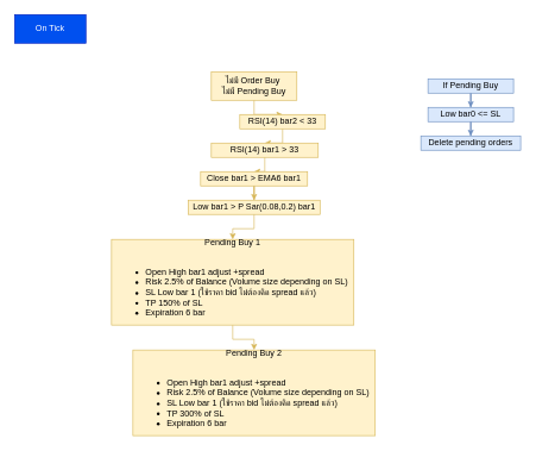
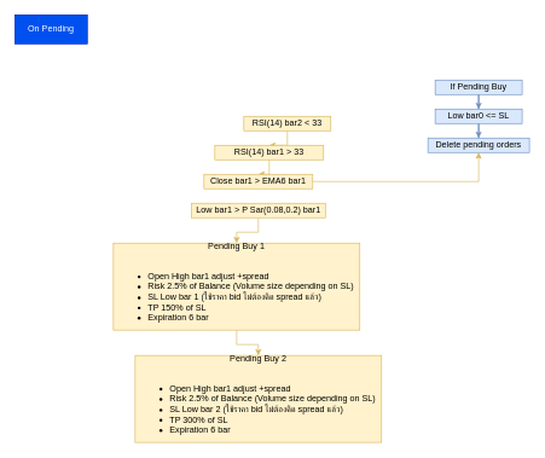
  <mxCell id="0" />
  <mxCell id="1" parent="0" />
- <mxCell id="2" value="" style="edgeStyle=orthogonalEdgeStyle;rounded=0;orthogonalLoop=1;jettySize=auto;html=1;backgroundOutline=0;fillColor=#fff2cc;strokeColor=#d6b656;" edge="1" parent="1" source="3" target="5"><mxGeometry relative="1" as="geometry"><mxPoint x="486" y="250" as="targetPoint" /></mxGeometry></mxCell>
- <mxCell id="3" value="ไม่มี Order Buy&amp;nbsp;&lt;br&gt;ไม่มี Pending Buy" style="whiteSpace=wrap;html=1;backgroundOutline=0;fillColor=#fff2cc;strokeColor=#d6b656;" vertex="1" parent="1"><mxGeometry x="296" y="100" width="120" height="40" as="geometry" /></mxCell>
  <mxCell id="4" value="" style="edgeStyle=orthogonalEdgeStyle;rounded=0;orthogonalLoop=1;jettySize=auto;html=1;backgroundOutline=0;fillColor=#fff2cc;strokeColor=#d6b656;" edge="1" parent="1" source="5" target="7"><mxGeometry relative="1" as="geometry" /></mxCell>
  <mxCell id="5" value="RSI(14) bar2 &amp;lt; 33" style="whiteSpace=wrap;html=1;backgroundOutline=0;fillColor=#fff2cc;strokeColor=#d6b656;" vertex="1" parent="1"><mxGeometry x="336" y="160" width="120" height="20" as="geometry" /></mxCell>
  <mxCell id="6" value="" style="edgeStyle=orthogonalEdgeStyle;rounded=0;orthogonalLoop=1;jettySize=auto;html=1;backgroundOutline=0;fillColor=#fff2cc;strokeColor=#d6b656;" edge="1" parent="1" source="7" target="9"><mxGeometry relative="1" as="geometry" /></mxCell>
  <mxCell id="7" value="RSI(14) bar1 &amp;gt; 33" style="whiteSpace=wrap;html=1;backgroundOutline=0;fillColor=#fff2cc;strokeColor=#d6b656;" vertex="1" parent="1"><mxGeometry x="296" y="200" width="150" height="20" as="geometry" /></mxCell>
- <mxCell id="8" value="" style="edgeStyle=orthogonalEdgeStyle;rounded=0;orthogonalLoop=1;jettySize=auto;html=1;backgroundOutline=0;fillColor=#fff2cc;strokeColor=#d6b656;" edge="1" parent="1" source="9" target="11"><mxGeometry relative="1" as="geometry" /></mxCell>
+ <mxCell id="8" value="" style="edgeStyle=orthogonalEdgeStyle;rounded=0;orthogonalLoop=1;jettySize=auto;html=1;backgroundOutline=0;fillColor=#fff2cc;strokeColor=#d6b656;" edge="1" parent="1" source="9" target="20"><mxGeometry relative="1" as="geometry" /></mxCell>
  <mxCell id="9" value="Close bar1 &amp;gt; EMA6 bar1" style="whiteSpace=wrap;html=1;backgroundOutline=0;fillColor=#fff2cc;strokeColor=#d6b656;" vertex="1" parent="1"><mxGeometry x="281" y="240" width="150" height="20" as="geometry" /></mxCell>
  <mxCell id="10" value="" style="edgeStyle=orthogonalEdgeStyle;rounded=0;orthogonalLoop=1;jettySize=auto;html=1;backgroundOutline=0;fillColor=#fff2cc;strokeColor=#d6b656;" edge="1" parent="1" source="11" target="13"><mxGeometry relative="1" as="geometry" /></mxCell>
  <mxCell id="11" value="Low bar1 &amp;gt; P Sar(0.08,0.2) bar1" style="whiteSpace=wrap;html=1;backgroundOutline=0;fillColor=#fff2cc;strokeColor=#d6b656;" vertex="1" parent="1"><mxGeometry x="263.5" y="280" width="185" height="20" as="geometry" /></mxCell>
  <mxCell id="12" value="" style="edgeStyle=orthogonalEdgeStyle;rounded=0;orthogonalLoop=1;jettySize=auto;html=1;fillColor=#fff2cc;strokeColor=#d6b656;" edge="1" parent="1" source="13" target="15"><mxGeometry relative="1" as="geometry" /></mxCell>
  <mxCell id="13" value="Pending Buy 1&lt;br&gt;&lt;br&gt;&lt;ul&gt;&lt;li style=&quot;text-align: left&quot;&gt;Open High bar1 adjust +spread&lt;/li&gt;&lt;li&gt;Risk 2.5% of Balance (Volume size depending on SL)&lt;/li&gt;&lt;li style=&quot;text-align: left&quot;&gt;SL Low bar 1 (ใช้ราคา bid ไม่ต้องคิด spread แล้ว)&lt;/li&gt;&lt;li style=&quot;text-align: left&quot;&gt;TP 150% of SL&lt;/li&gt;&lt;li style=&quot;text-align: left&quot;&gt;Expiration 6 bar&lt;/li&gt;&lt;/ul&gt;" style="whiteSpace=wrap;html=1;imageVerticalAlign=middle;align=center;backgroundOutline=0;fillColor=#fff2cc;strokeColor=#d6b656;" vertex="1" parent="1"><mxGeometry x="156" y="335" width="340" height="120" as="geometry" /></mxCell>
- <mxCell id="14" value="On Tick" style="whiteSpace=wrap;html=1;fillColor=#0050ef;strokeColor=#001DBC;fontColor=#ffffff;" vertex="1" parent="1"><mxGeometry x="20" y="20" width="100" height="40" as="geometry" /></mxCell>
- <mxCell id="15" value="Pending Buy 2&lt;br&gt;&lt;br&gt;&lt;ul&gt;&lt;li style=&quot;text-align: left&quot;&gt;Open High bar1 adjust +spread&lt;/li&gt;&lt;li&gt;Risk 2.5% of Balance (Volume size depending on SL)&lt;/li&gt;&lt;li style=&quot;text-align: left&quot;&gt;SL Low bar 1 (ใช้ราคา bid ไม่ต้องคิด spread แล้ว)&lt;/li&gt;&lt;li style=&quot;text-align: left&quot;&gt;TP 300% of SL&lt;/li&gt;&lt;li style=&quot;text-align: left&quot;&gt;Expiration 6 bar&lt;/li&gt;&lt;/ul&gt;" style="whiteSpace=wrap;html=1;imageVerticalAlign=middle;align=center;backgroundOutline=0;fillColor=#fff2cc;strokeColor=#d6b656;" vertex="1" parent="1"><mxGeometry x="186" y="490" width="340" height="120" as="geometry" /></mxCell>
+ <mxCell id="14" value="On Pending" style="whiteSpace=wrap;html=1;fillColor=#0050ef;strokeColor=#001DBC;fontColor=#ffffff;" vertex="1" parent="1"><mxGeometry x="20" y="20" width="100" height="40" as="geometry" /></mxCell>
+ <mxCell id="15" value="Pending Buy 2&lt;br&gt;&lt;br&gt;&lt;ul&gt;&lt;li style=&quot;text-align: left&quot;&gt;Open High bar1 adjust +spread&lt;/li&gt;&lt;li&gt;Risk 2.5% of Balance (Volume size depending on SL)&lt;/li&gt;&lt;li style=&quot;text-align: left&quot;&gt;SL Low bar 2 (ใช้ราคา bid ไม่ต้องคิด spread แล้ว)&lt;/li&gt;&lt;li style=&quot;text-align: left&quot;&gt;TP 300% of SL&lt;/li&gt;&lt;li style=&quot;text-align: left&quot;&gt;Expiration 6 bar&lt;/li&gt;&lt;/ul&gt;" style="whiteSpace=wrap;html=1;imageVerticalAlign=middle;align=center;backgroundOutline=0;fillColor=#fff2cc;strokeColor=#d6b656;" vertex="1" parent="1"><mxGeometry x="186" y="490" width="340" height="120" as="geometry" /></mxCell>
  <mxCell id="16" value="" style="edgeStyle=orthogonalEdgeStyle;rounded=0;orthogonalLoop=1;jettySize=auto;html=1;fillColor=#dae8fc;strokeColor=#6c8ebf;" edge="1" parent="1" source="17" target="19"><mxGeometry relative="1" as="geometry" /></mxCell>
  <mxCell id="17" value="If Pending Buy" style="whiteSpace=wrap;html=1;fillColor=#dae8fc;strokeColor=#6c8ebf;" vertex="1" parent="1"><mxGeometry x="600" y="110" width="120" height="20" as="geometry" /></mxCell>
  <mxCell id="18" value="" style="edgeStyle=orthogonalEdgeStyle;rounded=0;orthogonalLoop=1;jettySize=auto;html=1;fillColor=#dae8fc;strokeColor=#6c8ebf;" edge="1" parent="1" source="19" target="20"><mxGeometry relative="1" as="geometry" /></mxCell>
  <mxCell id="19" value="Low bar0 &amp;lt;= SL" style="whiteSpace=wrap;html=1;fillColor=#dae8fc;strokeColor=#6c8ebf;" vertex="1" parent="1"><mxGeometry x="600" y="150" width="120" height="20" as="geometry" /></mxCell>
  <mxCell id="20" value="Delete pending orders" style="whiteSpace=wrap;html=1;fillColor=#dae8fc;strokeColor=#6c8ebf;" vertex="1" parent="1"><mxGeometry x="590" y="190" width="140" height="20" as="geometry" /></mxCell>
